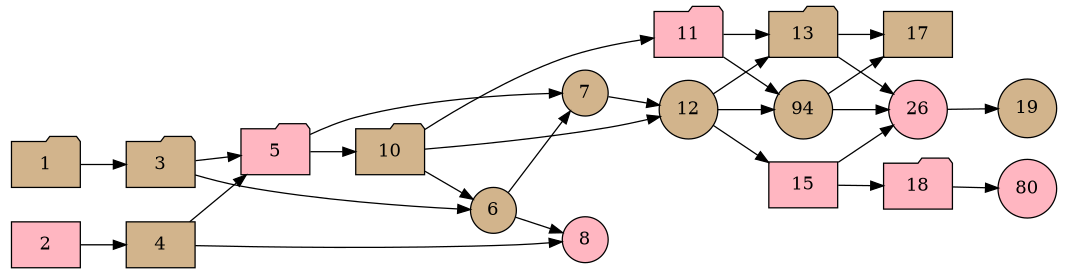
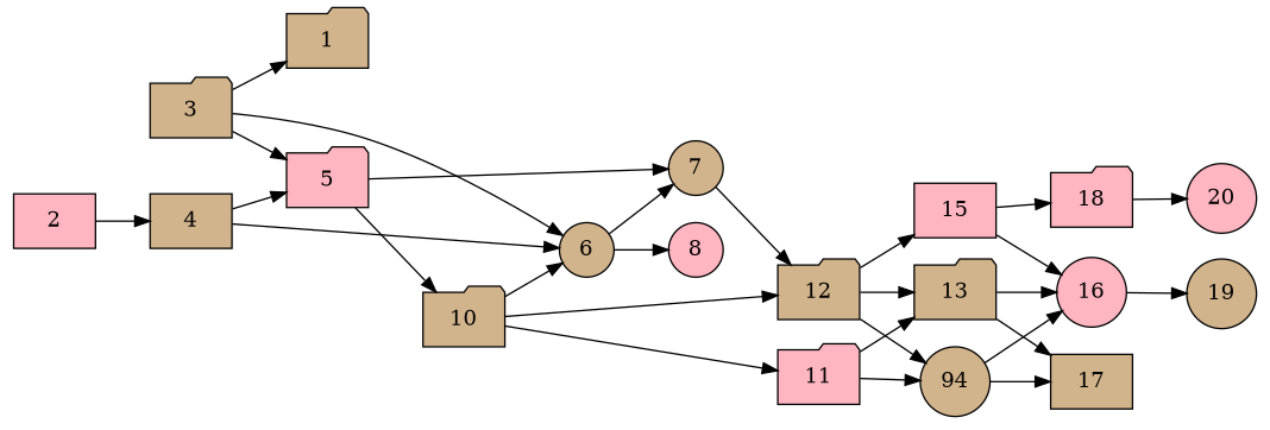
  digraph {
    rankdir=LR
    node [alpha=0.16 fillcolor=tan shape=folder style=filled]
    1 [alpha=0.10 expect_size=42580992]
    3 [alpha=0.12 expect_size=13209600]
    5 [alpha=0.04 expect_size=12342272 fillcolor=lightpink]
    6 [alpha=0.13 expect_size=45701120 shape=circle]
    7 [alpha=0.14 expect_size=23875584 shape=circle]
    10 [alpha=0.13 expect_size=13701120]
    8 [alpha=0.03 expect_size=26802176 fillcolor=lightpink shape=circle]
    2 [alpha=0.10 expect_size=23177216 fillcolor=lightpink shape=box]
    4 [expect_size=39944192 shape=box]
-   12 [alpha=0.19 expect_size=47604736 shape=circle]
+   12 [alpha=0.19 expect_size=47604736]
    11 [alpha=0.18 expect_size=22953984 fillcolor=lightpink]
    13 [alpha=0.07 expect_size=23476224]
    n13 [alpha=0.07 expect_size=50914304 label=94 shape=circle]
    15 [alpha=0.12 expect_size=41309184 fillcolor=lightpink shape=box]
-   16 [alpha=0.15 expect_size=50747392 fillcolor=lightpink shape=circle label=26]
+   16 [alpha=0.15 expect_size=50747392 fillcolor=lightpink shape=circle]
    17 [expect_size=33717248 shape=box]
    18 [alpha=0.14 expect_size=19277824 fillcolor=lightpink]
    19 [alpha=0.18 expect_size=27350016 shape=circle]
-   20 [expect_size=29421568 fillcolor=lightpink shape=circle label=80]
-   1 -> 3
+   20 [expect_size=29421568 fillcolor=lightpink shape=circle]
+   3 -> 1
    3 -> 5
    3 -> 6
    5 -> 7
    5 -> 10
    6 -> 7
    6 -> 8
    7 -> 12
    10 -> 6
    10 -> 12
    10 -> 11
    2 -> 4
    4 -> 5
-   4 -> 8
+   4 -> 6
    12 -> 13
    12 -> n13
    12 -> 15
    11 -> 13
    11 -> n13
    13 -> 16
    13 -> 17
    n13 -> 16
    n13 -> 17
    15 -> 16
    15 -> 18
    16 -> 19
    18 -> 20
  }
